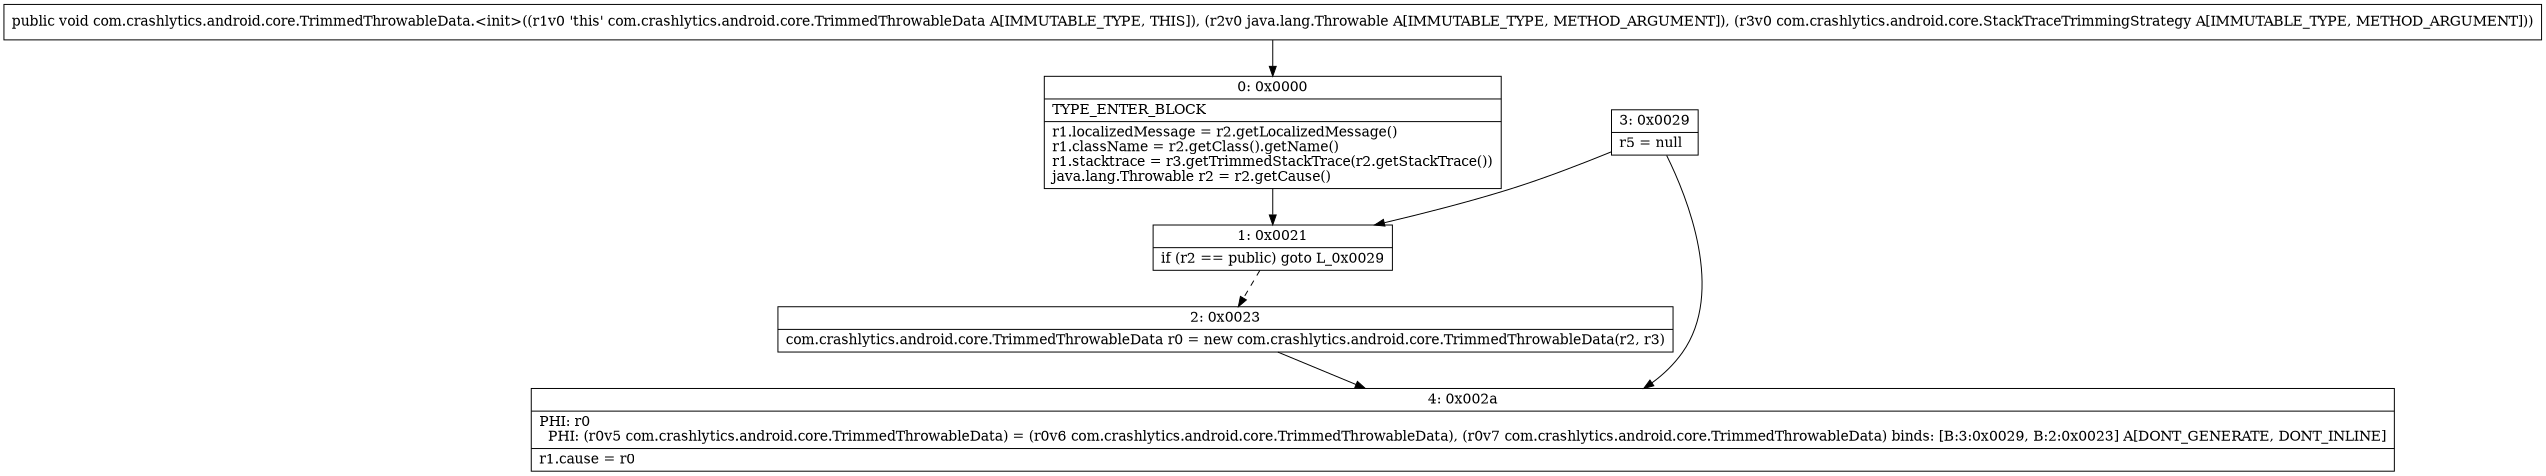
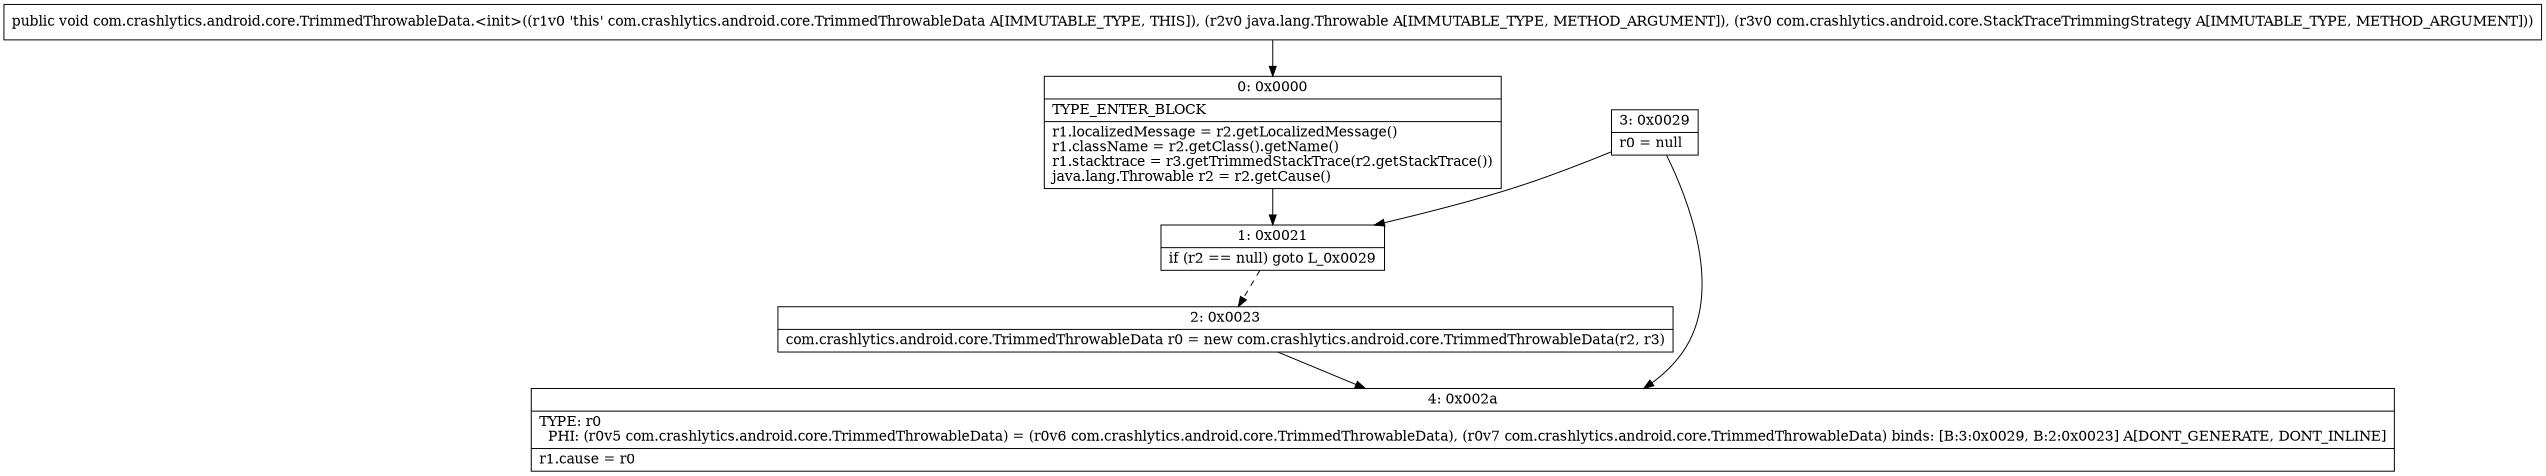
  digraph {
    node [shape=record]
    n1 [label="{0\:\ 0x0000|TYPE_ENTER_BLOCK\l|r1.localizedMessage = r2.getLocalizedMessage()\lr1.className = r2.getClass().getName()\lr1.stacktrace = r3.getTrimmedStackTrace(r2.getStackTrace())\ljava.lang.Throwable r2 = r2.getCause()\l}"]
-   n2 [label="{1\:\ 0x0021|if (r2 == public) goto L_0x0029\l}"]
+   n2 [label="{1\:\ 0x0021|if (r2 == null) goto L_0x0029\l}"]
    n3 [label="{2\:\ 0x0023|com.crashlytics.android.core.TrimmedThrowableData r0 = new com.crashlytics.android.core.TrimmedThrowableData(r2, r3)\l}"]
-   n4 [label="{4\:\ 0x002a|PHI: r0 \l  PHI: (r0v5 com.crashlytics.android.core.TrimmedThrowableData) = (r0v6 com.crashlytics.android.core.TrimmedThrowableData), (r0v7 com.crashlytics.android.core.TrimmedThrowableData) binds: [B:3:0x0029, B:2:0x0023] A[DONT_GENERATE, DONT_INLINE]\l|r1.cause = r0\l}"]
-   n5 [label="{3\:\ 0x0029|r5 = null\l}"]
+   n4 [label="{4\:\ 0x002a|TYPE: r0 \l  PHI: (r0v5 com.crashlytics.android.core.TrimmedThrowableData) = (r0v6 com.crashlytics.android.core.TrimmedThrowableData), (r0v7 com.crashlytics.android.core.TrimmedThrowableData) binds: [B:3:0x0029, B:2:0x0023] A[DONT_GENERATE, DONT_INLINE]\l|r1.cause = r0\l}"]
+   n5 [label="{3\:\ 0x0029|r0 = null\l}"]
    n6 [label="{public void com.crashlytics.android.core.TrimmedThrowableData.\<init\>((r1v0 'this' com.crashlytics.android.core.TrimmedThrowableData A[IMMUTABLE_TYPE, THIS]), (r2v0 java.lang.Throwable A[IMMUTABLE_TYPE, METHOD_ARGUMENT]), (r3v0 com.crashlytics.android.core.StackTraceTrimmingStrategy A[IMMUTABLE_TYPE, METHOD_ARGUMENT])) }"]
    n1 -> n2
    n2 -> n3 [style=dashed]
    n3 -> n4
    n5 -> n2
    n5 -> n4
    n6 -> n1
  }
